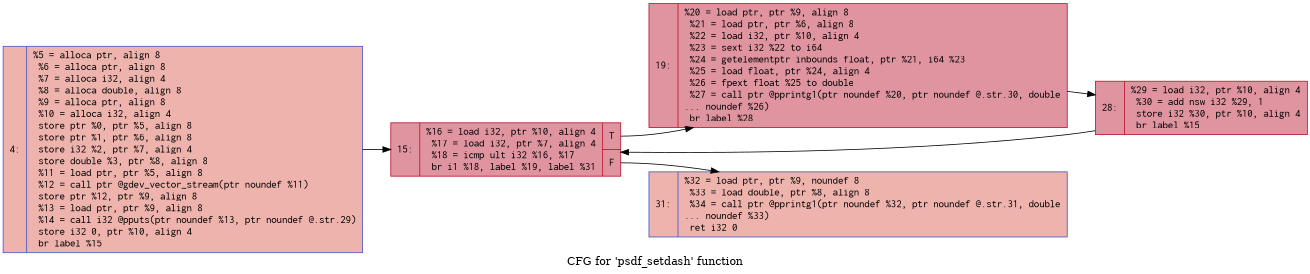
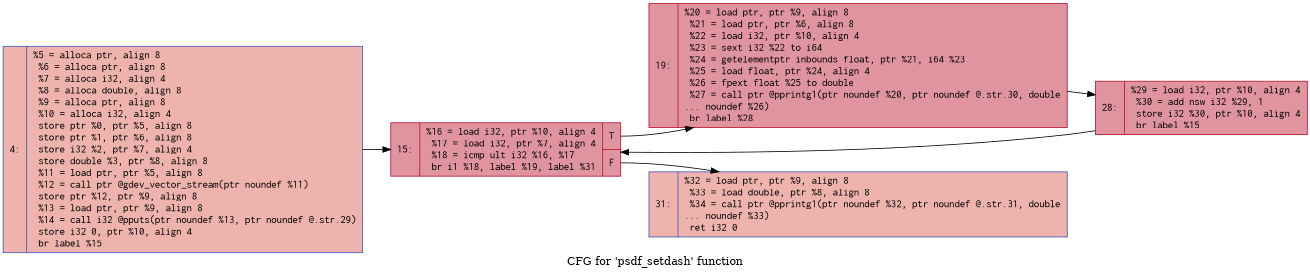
  digraph {
    label="CFG for 'psdf_setdash' function"
    rankdir=LR
    node [color="#b70d28ff" fillcolor="#b70d2870" fontname=Courier shape=record style=filled]
    n1 [color="#3d50c3ff" fillcolor="#d6524470" label="{4:\l|  %5 = alloca ptr, align 8\l  %6 = alloca ptr, align 8\l  %7 = alloca i32, align 4\l  %8 = alloca double, align 8\l  %9 = alloca ptr, align 8\l  %10 = alloca i32, align 4\l  store ptr %0, ptr %5, align 8\l  store ptr %1, ptr %6, align 8\l  store i32 %2, ptr %7, align 4\l  store double %3, ptr %8, align 8\l  %11 = load ptr, ptr %5, align 8\l  %12 = call ptr @gdev_vector_stream(ptr noundef %11)\l  store ptr %12, ptr %9, align 8\l  %13 = load ptr, ptr %9, align 8\l  %14 = call i32 @pputs(ptr noundef %13, ptr noundef @.str.29)\l  store i32 0, ptr %10, align 4\l  br label %15\l}"]
    n2 [label="{15:\l|  %16 = load i32, ptr %10, align 4\l  %17 = load i32, ptr %7, align 4\l  %18 = icmp ult i32 %16, %17\l  br i1 %18, label %19, label %31\l|{<s0>T|<s1>F}}"]
    n3 [label="{19:\l|  %20 = load ptr, ptr %9, align 8\l  %21 = load ptr, ptr %6, align 8\l  %22 = load i32, ptr %10, align 4\l  %23 = sext i32 %22 to i64\l  %24 = getelementptr inbounds float, ptr %21, i64 %23\l  %25 = load float, ptr %24, align 4\l  %26 = fpext float %25 to double\l  %27 = call ptr @pprintg1(ptr noundef %20, ptr noundef @.str.30, double\l... noundef %26)\l  br label %28\l}"]
-   n4 [color="#3d50c3ff" fillcolor="#d6524470" label="{31:\l|  %32 = load ptr, ptr %9, noundef 8\l  %33 = load double, ptr %8, align 8\l  %34 = call ptr @pprintg1(ptr noundef %32, ptr noundef @.str.31, double\l... noundef %33)\l  ret i32 0\l}"]
+   n4 [color="#3d50c3ff" fillcolor="#d6524470" label="{31:\l|  %32 = load ptr, ptr %9, align 8\l  %33 = load double, ptr %8, align 8\l  %34 = call ptr @pprintg1(ptr noundef %32, ptr noundef @.str.31, double\l... noundef %33)\l  ret i32 0\l}"]
    n5 [label="{28:\l|  %29 = load i32, ptr %10, align 4\l  %30 = add nsw i32 %29, 1\l  store i32 %30, ptr %10, align 4\l  br label %15\l}"]
    n1 -> n2
    n2 -> n3 [tailport=s0]
    n2 -> n4 [tailport=s1]
    n3 -> n5
    n5 -> n2
  }
